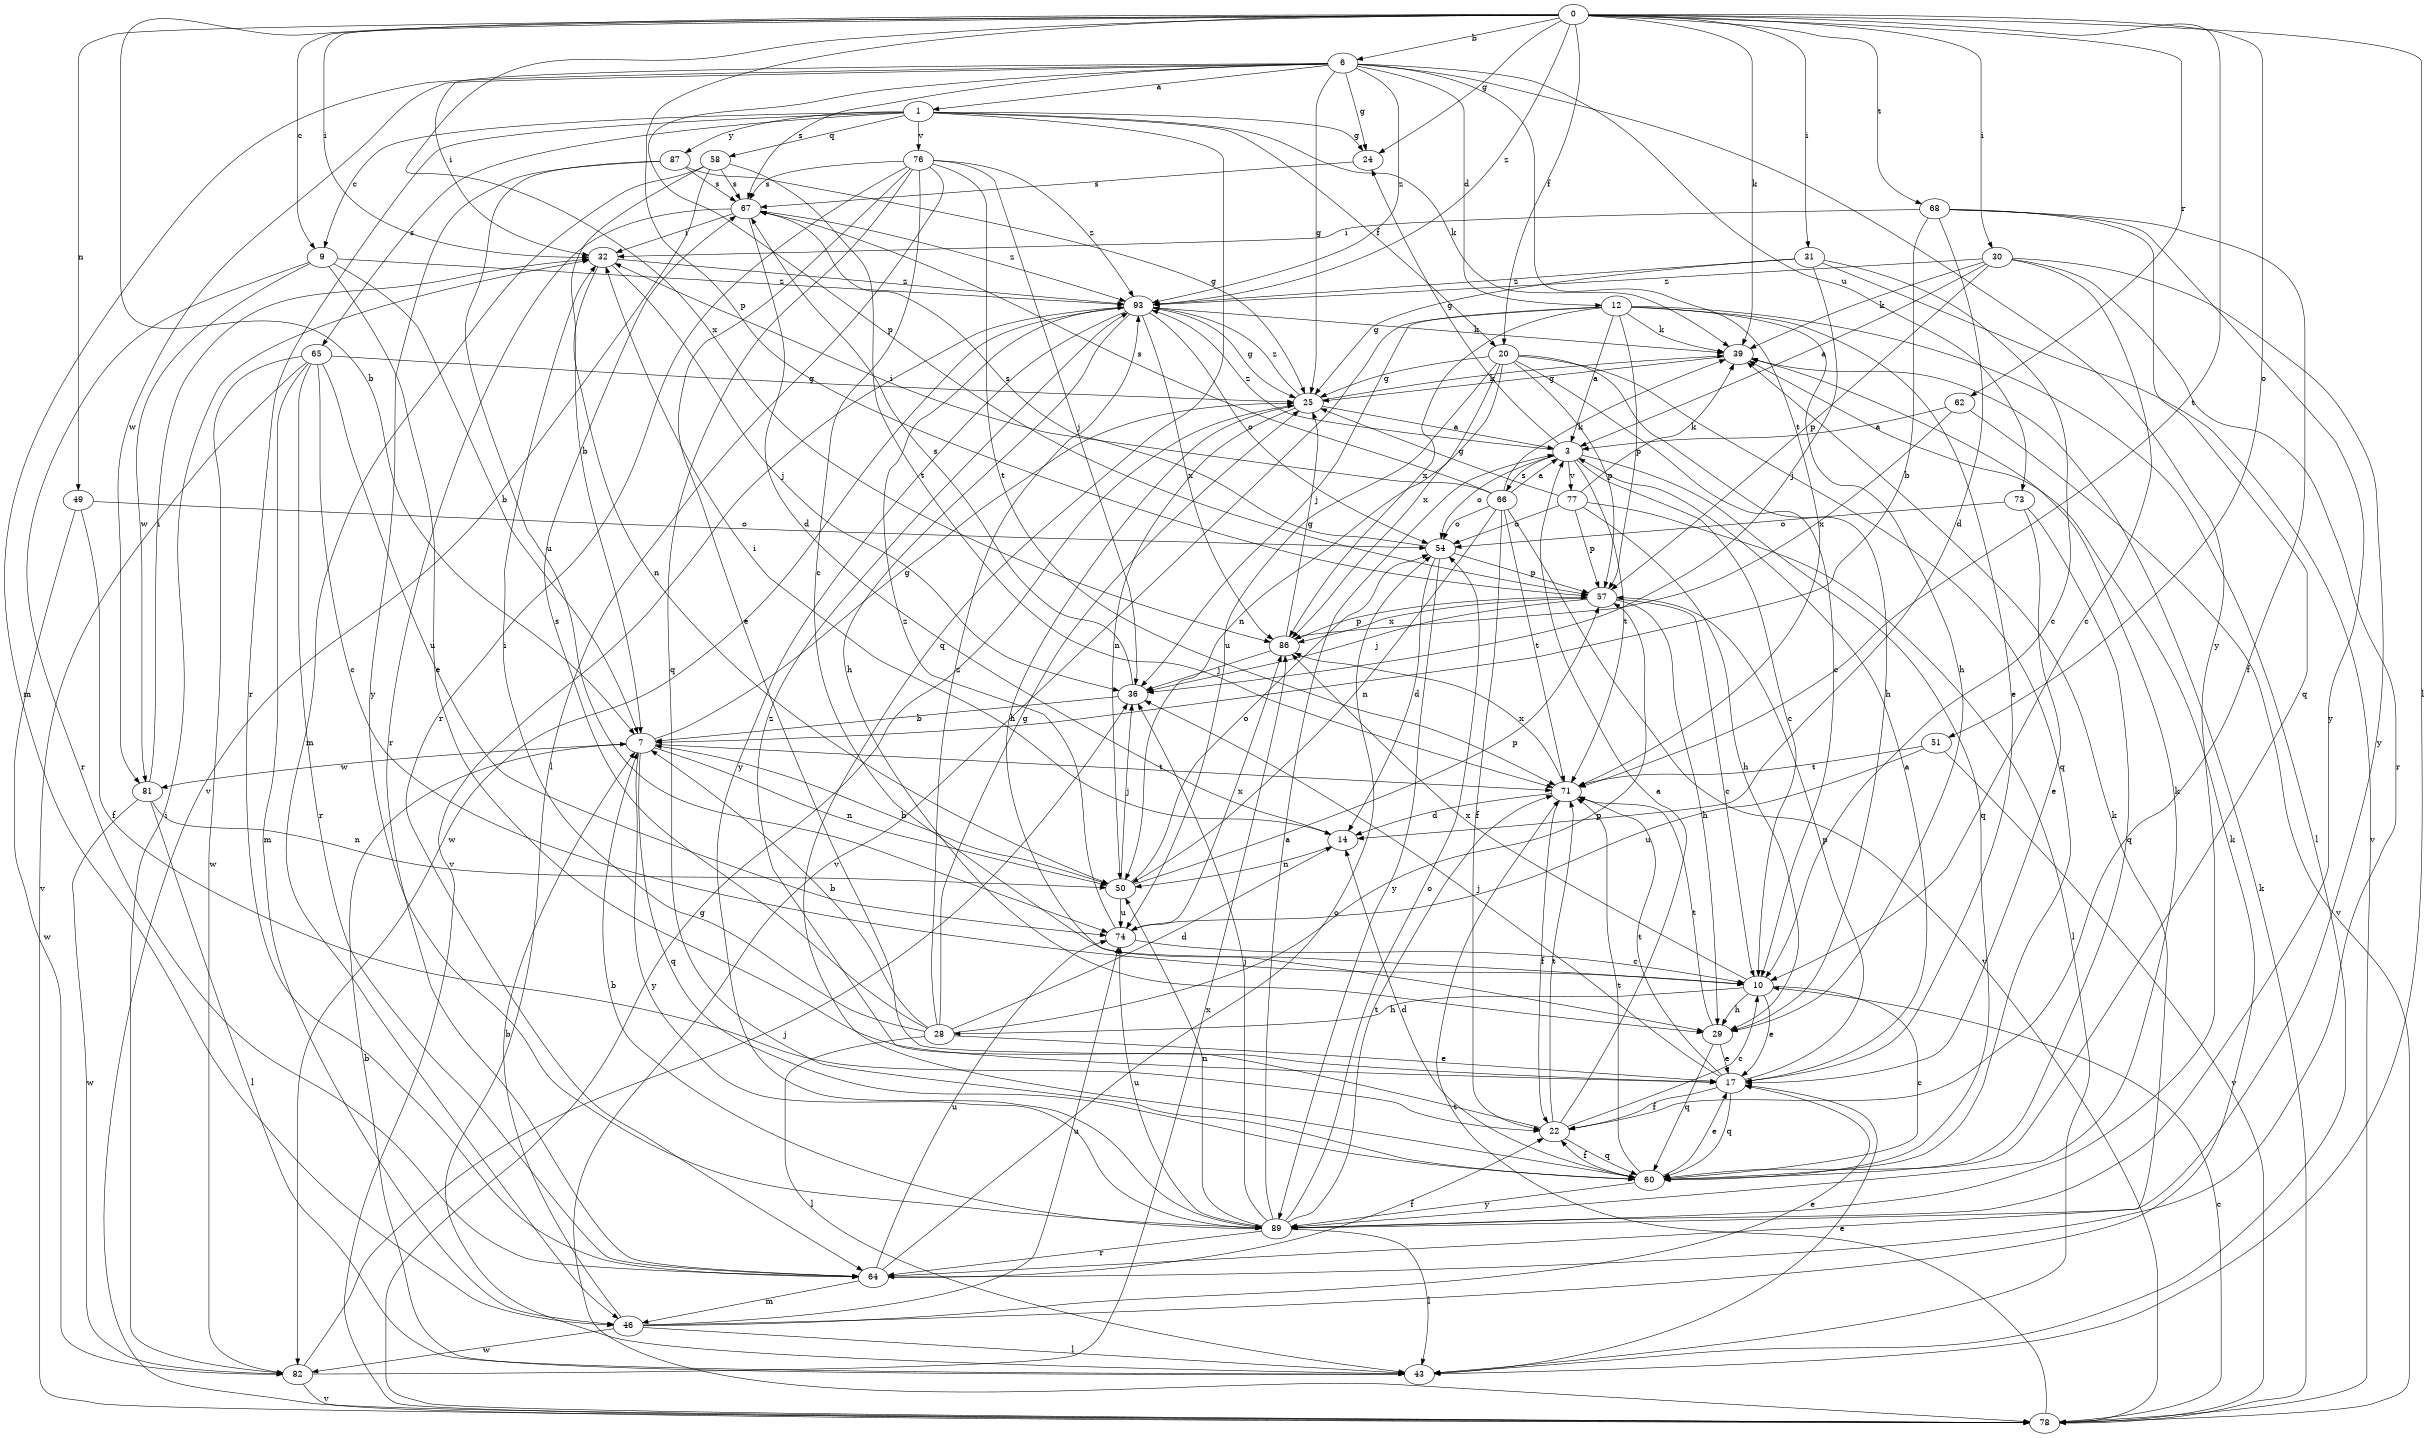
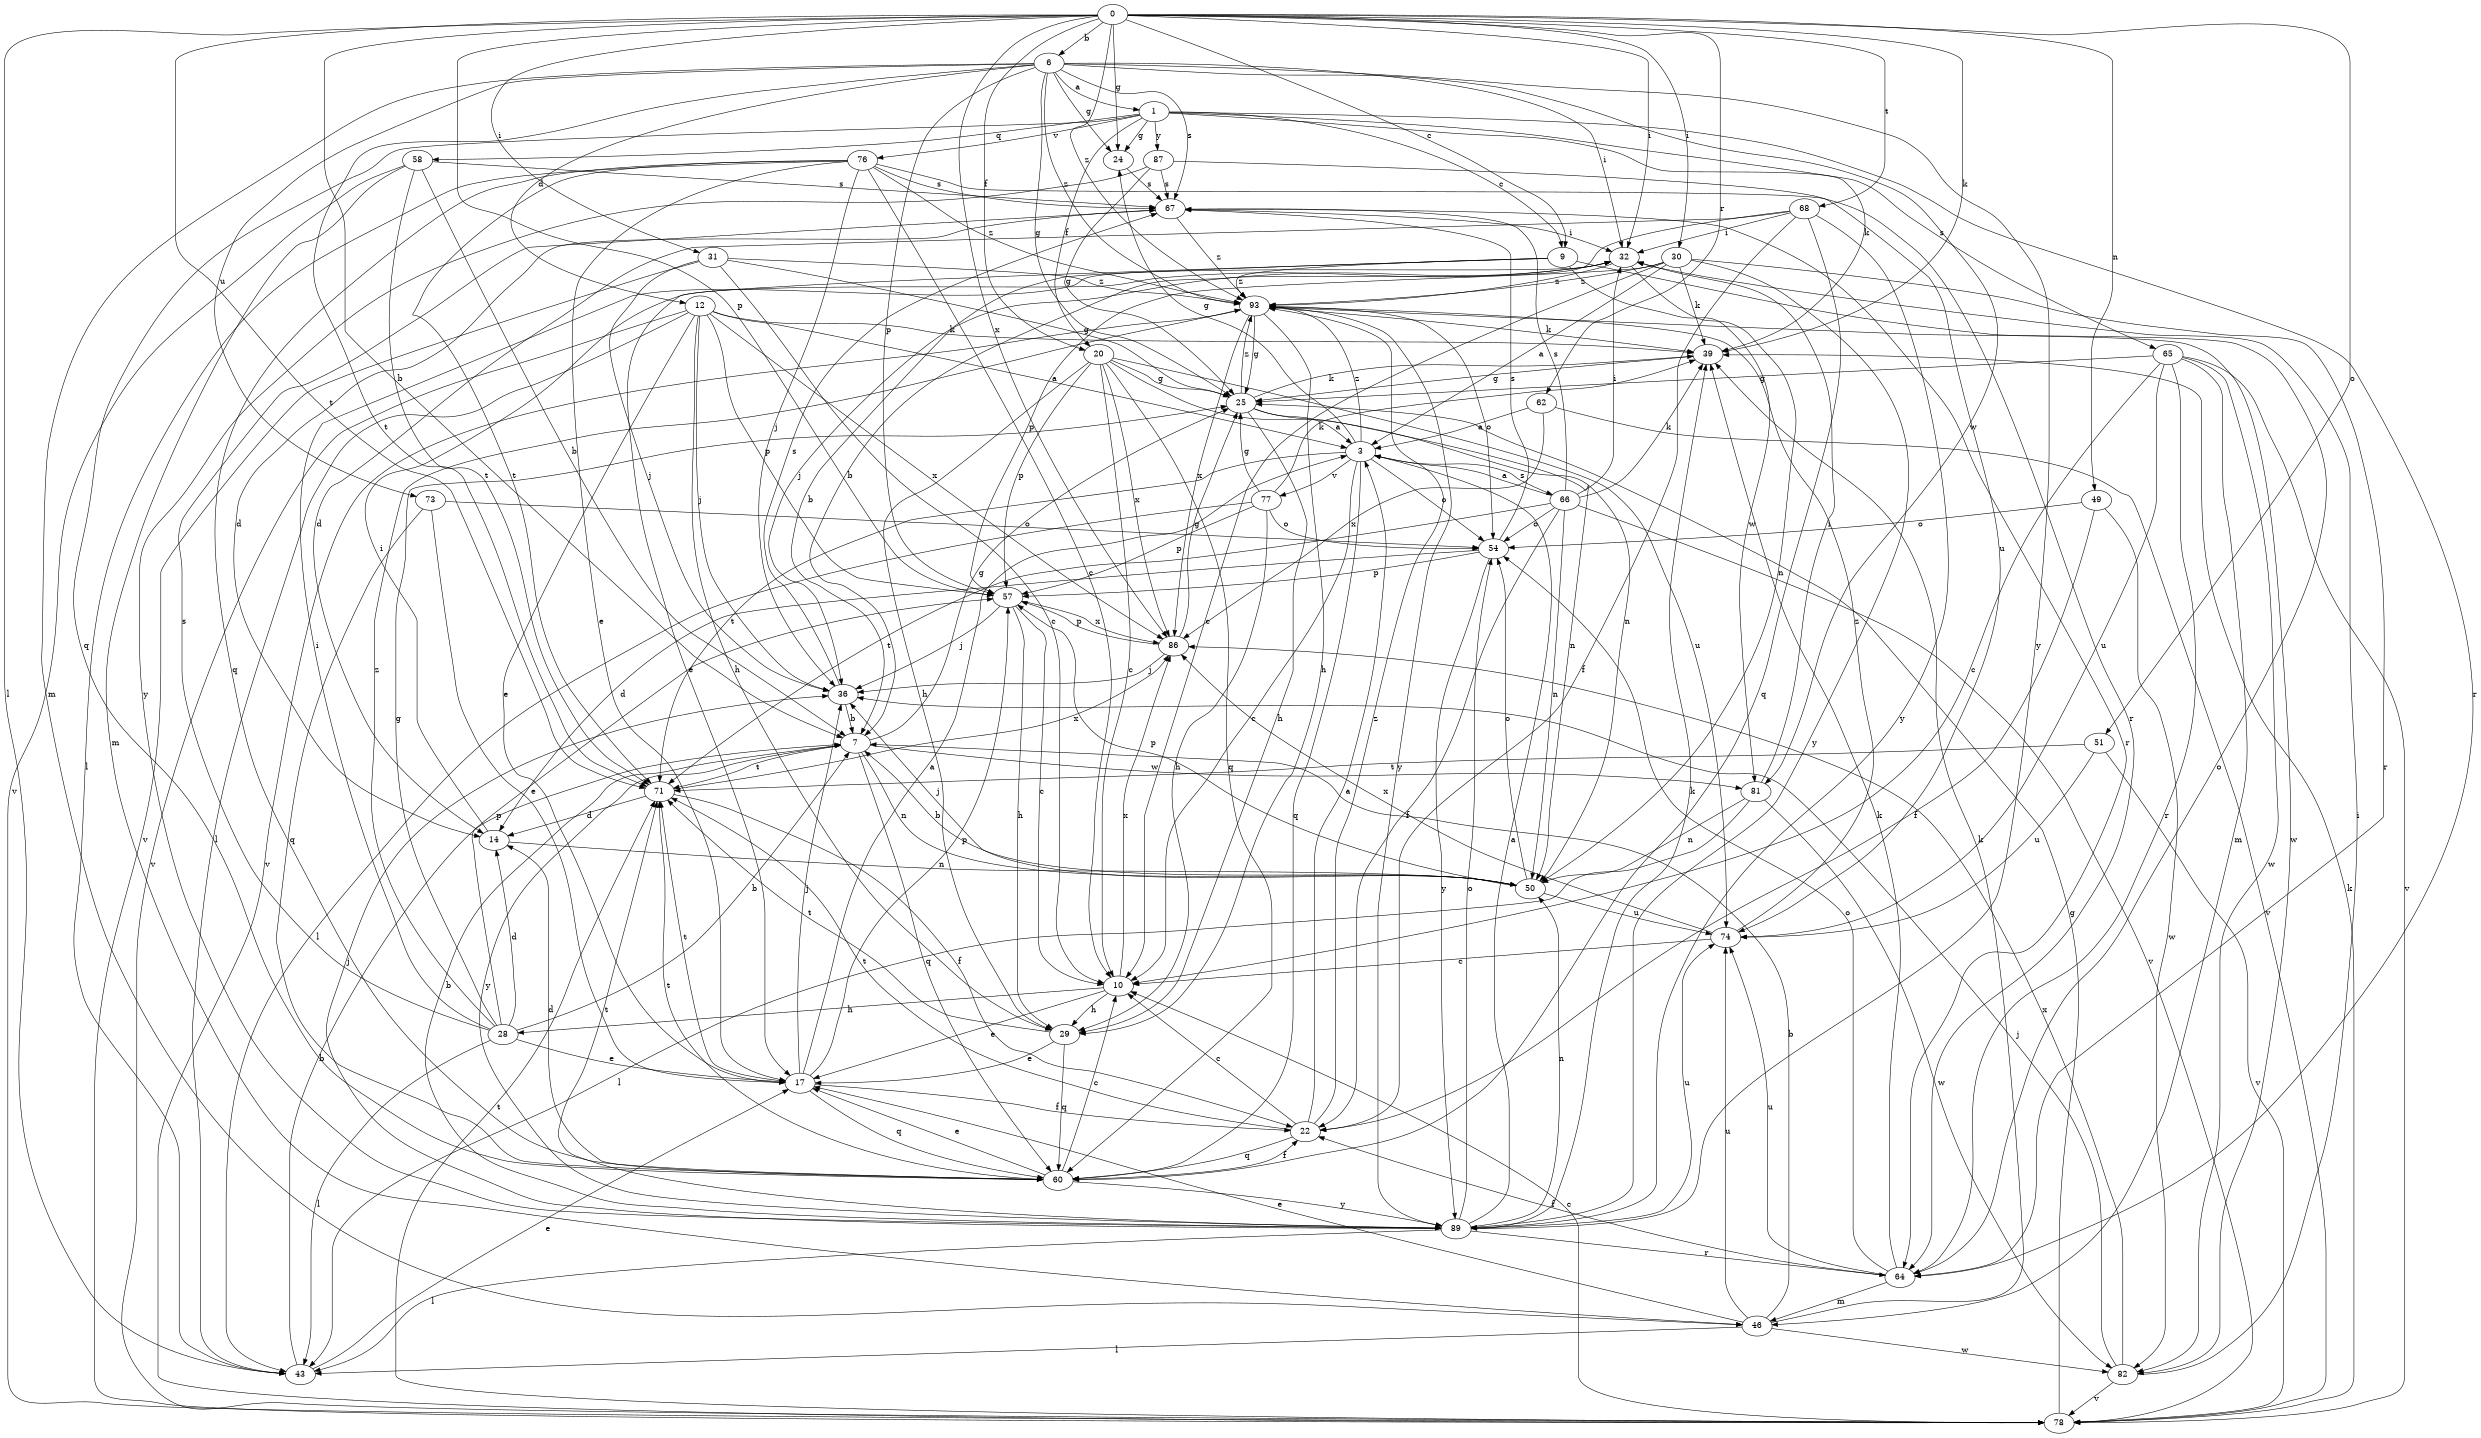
  strict digraph {
    0
    6
    7
    9
    20
    24
    30
    31
    32
    39
    43
    49
    51
    57
    62
    68
    71
    86
    93
    1
    12
    25
    46
    67
    73
    81
    89
    60
    50
    64
    17
    10
    29
    74
    3
    36
    78
    54
    22
    82
    14
    58
    65
    76
    87
    66
    77
    28
    0 -> 6 [label=b]
    0 -> 7 [label=b]
    0 -> 9 [label=c]
    0 -> 20 [label=f]
    0 -> 24 [label=g]
    0 -> 30 [label=i]
    0 -> 31 [label=i]
    0 -> 32 [label=i]
    0 -> 39 [label=k]
    0 -> 43 [label=l]
    0 -> 49 [label=n]
    0 -> 51 [label=o]
    0 -> 57 [label=p]
    0 -> 62 [label=r]
    0 -> 68 [label=t]
    0 -> 71 [label=t]
    0 -> 86 [label=x]
    0 -> 93 [label=z]
    6 -> 24 [label=g]
    6 -> 32 [label=i]
    6 -> 57 [label=p]
    6 -> 71 [label=t]
    6 -> 93 [label=z]
    6 -> 1 [label=a]
    6 -> 12 [label=d]
    6 -> 25 [label=g]
    6 -> 46 [label=m]
    6 -> 67 [label=s]
    6 -> 73 [label=u]
    6 -> 81 [label=w]
    6 -> 89 [label=y]
    7 -> 71 [label=t]
    7 -> 25 [label=g]
    7 -> 81 [label=w]
    7 -> 89 [label=y]
    7 -> 60 [label=q]
    7 -> 50 [label=n]
    9 -> 7 [label=b]
    9 -> 93 [label=z]
    9 -> 81 [label=w]
-   9 -> 64 [label=r]
+   9 -> 64 [label=o]
    9 -> 17 [label=e]
    20 -> 57 [label=p]
    20 -> 86 [label=x]
    20 -> 25 [label=g]
    20 -> 60 [label=q]
    20 -> 50 [label=n]
    20 -> 10 [label=c]
    20 -> 29 [label=h]
    20 -> 74 [label=u]
    24 -> 67 [label=s]
    30 -> 39 [label=k]
    30 -> 57 [label=p]
    30 -> 93 [label=z]
    30 -> 89 [label=y]
    30 -> 64 [label=r]
    30 -> 10 [label=c]
    30 -> 3 [label=a]
    31 -> 93 [label=z]
    31 -> 25 [label=g]
    31 -> 10 [label=c]
    31 -> 36 [label=j]
    31 -> 78 [label=v]
    32 -> 93 [label=z]
    32 -> 50 [label=n]
    32 -> 36 [label=j]
    39 -> 25 [label=g]
    43 -> 7 [label=b]
    43 -> 17 [label=e]
    49 -> 54 [label=o]
    49 -> 22 [label=f]
    49 -> 82 [label=w]
    51 -> 71 [label=t]
    51 -> 74 [label=u]
    51 -> 78 [label=v]
    57 -> 86 [label=x]
    57 -> 10 [label=c]
    57 -> 29 [label=h]
    57 -> 36 [label=j]
    62 -> 86 [label=x]
    62 -> 3 [label=a]
    62 -> 78 [label=v]
    68 -> 7 [label=b]
    68 -> 32 [label=i]
    68 -> 89 [label=y]
    68 -> 60 [label=q]
    68 -> 22 [label=f]
    68 -> 14 [label=d]
    71 -> 86 [label=x]
    71 -> 22 [label=f]
    71 -> 14 [label=d]
    86 -> 57 [label=p]
    86 -> 25 [label=g]
    86 -> 36 [label=j]
    93 -> 39 [label=k]
    93 -> 86 [label=x]
    93 -> 25 [label=g]
    93 -> 89 [label=y]
    93 -> 29 [label=h]
    93 -> 78 [label=v]
    93 -> 54 [label=o]
    93 -> 82 [label=w]
    1 -> 9 [label=c]
    1 -> 20 [label=f]
    1 -> 24 [label=g]
    1 -> 39 [label=k]
    1 -> 60 [label=q]
    1 -> 64 [label=r]
    1 -> 58 [label=q]
    1 -> 65 [label=s]
    1 -> 76 [label=v]
    1 -> 87 [label=y]
    12 -> 39 [label=k]
    12 -> 43 [label=l]
    12 -> 57 [label=p]
    12 -> 86 [label=x]
    12 -> 17 [label=e]
    12 -> 29 [label=h]
    12 -> 3 [label=a]
    12 -> 36 [label=j]
    12 -> 78 [label=v]
    25 -> 39 [label=k]
    25 -> 93 [label=z]
    25 -> 50 [label=n]
    25 -> 29 [label=h]
    25 -> 3 [label=a]
    46 -> 7 [label=b]
    46 -> 39 [label=k]
    46 -> 43 [label=l]
    46 -> 17 [label=e]
    46 -> 74 [label=u]
    46 -> 82 [label=w]
    67 -> 32 [label=i]
    67 -> 93 [label=z]
    67 -> 64 [label=r]
    67 -> 14 [label=d]
    73 -> 60 [label=q]
    73 -> 17 [label=e]
    73 -> 54 [label=o]
    81 -> 32 [label=i]
    81 -> 43 [label=l]
    81 -> 50 [label=n]
    81 -> 82 [label=w]
    89 -> 7 [label=b]
    89 -> 39 [label=k]
    89 -> 43 [label=l]
    89 -> 71 [label=t]
    89 -> 50 [label=n]
    89 -> 64 [label=r]
    89 -> 74 [label=u]
    89 -> 3 [label=a]
    89 -> 36 [label=j]
    89 -> 54 [label=o]
    60 -> 71 [label=t]
    60 -> 89 [label=y]
    60 -> 17 [label=e]
-   10 -> 60 [label=c]
+   60 -> 10 [label=c]
    60 -> 22 [label=f]
    60 -> 14 [label=d]
    50 -> 7 [label=b]
    50 -> 57 [label=p]
    50 -> 74 [label=u]
    50 -> 36 [label=j]
    50 -> 54 [label=o]
    64 -> 39 [label=k]
    64 -> 46 [label=m]
    64 -> 74 [label=u]
    64 -> 54 [label=o]
    64 -> 22 [label=f]
    17 -> 57 [label=p]
    17 -> 71 [label=t]
    17 -> 60 [label=q]
    17 -> 3 [label=a]
    17 -> 36 [label=j]
    17 -> 22 [label=f]
    10 -> 86 [label=x]
    10 -> 17 [label=e]
    10 -> 29 [label=h]
    10 -> 28 [label=h]
    29 -> 71 [label=t]
    29 -> 60 [label=q]
    29 -> 17 [label=e]
    74 -> 86 [label=x]
    74 -> 93 [label=z]
    74 -> 10 [label=c]
    3 -> 24 [label=g]
    3 -> 71 [label=t]
    3 -> 93 [label=z]
    3 -> 60 [label=q]
    3 -> 10 [label=c]
    3 -> 54 [label=o]
    3 -> 66 [label=s]
    3 -> 77 [label=v]
    36 -> 7 [label=b]
    36 -> 67 [label=s]
    78 -> 39 [label=k]
    78 -> 71 [label=t]
    78 -> 25 [label=g]
    78 -> 10 [label=c]
    54 -> 57 [label=p]
    54 -> 67 [label=s]
    54 -> 89 [label=y]
    54 -> 14 [label=d]
    22 -> 71 [label=t]
    22 -> 93 [label=z]
    22 -> 60 [label=q]
    22 -> 10 [label=c]
    22 -> 3 [label=a]
    82 -> 32 [label=i]
    82 -> 86 [label=x]
    82 -> 36 [label=j]
    82 -> 78 [label=v]
    14 -> 32 [label=i]
    14 -> 50 [label=n]
    58 -> 7 [label=b]
    58 -> 71 [label=t]
    58 -> 46 [label=m]
    58 -> 67 [label=s]
    58 -> 78 [label=v]
    65 -> 25 [label=g]
    65 -> 46 [label=m]
    65 -> 64 [label=r]
    65 -> 10 [label=c]
    65 -> 74 [label=u]
    65 -> 78 [label=v]
    65 -> 82 [label=w]
    76 -> 43 [label=l]
    76 -> 71 [label=t]
    76 -> 93 [label=z]
    76 -> 67 [label=s]
    76 -> 60 [label=q]
    76 -> 64 [label=r]
    76 -> 17 [label=e]
    76 -> 10 [label=c]
    76 -> 36 [label=j]
    87 -> 25 [label=g]
    87 -> 67 [label=s]
    87 -> 89 [label=y]
    87 -> 74 [label=u]
    66 -> 32 [label=i]
    66 -> 39 [label=k]
    66 -> 71 [label=t]
    66 -> 67 [label=s]
    66 -> 50 [label=n]
    66 -> 3 [label=a]
    66 -> 78 [label=v]
    66 -> 54 [label=o]
    66 -> 22 [label=f]
    77 -> 39 [label=k]
    77 -> 43 [label=l]
    77 -> 57 [label=p]
    77 -> 25 [label=g]
    77 -> 29 [label=h]
    77 -> 54 [label=o]
    28 -> 7 [label=b]
    28 -> 32 [label=i]
    28 -> 43 [label=l]
    28 -> 57 [label=p]
    28 -> 93 [label=z]
    28 -> 25 [label=g]
    28 -> 67 [label=s]
    28 -> 17 [label=e]
    28 -> 14 [label=d]
  }
